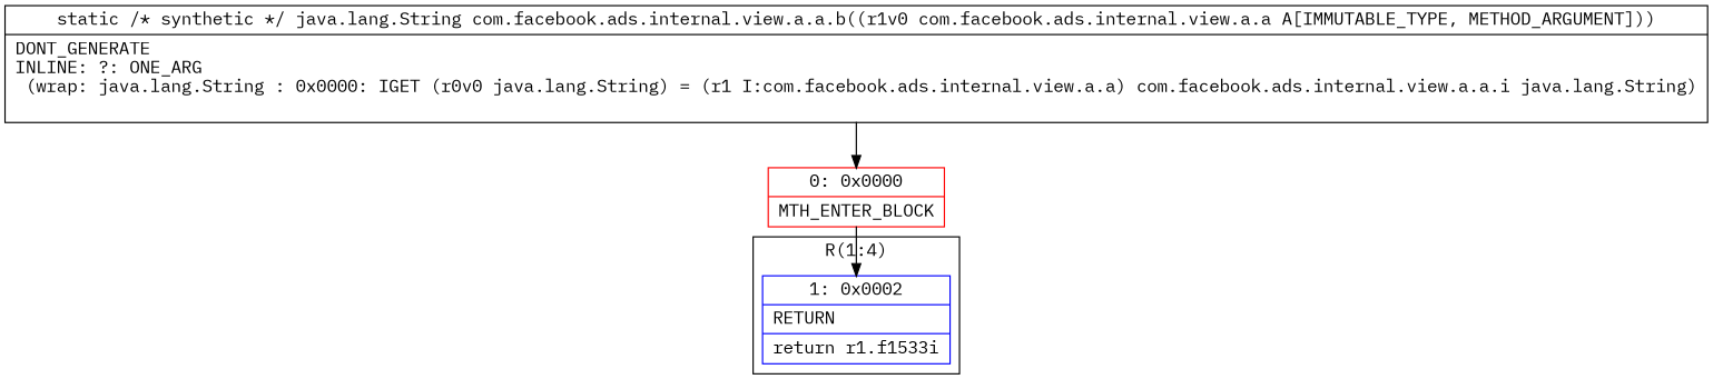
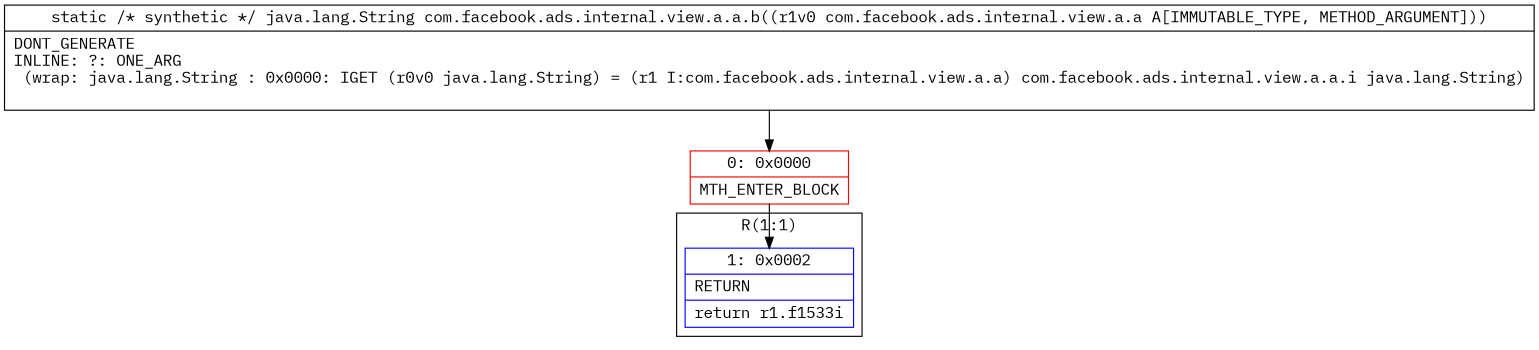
  digraph {
    fontname="IBM Plex Mono"
    node [shape=record fontname="IBM Plex Mono"]
    edge [fontname="IBM Plex Mono"]
    n1 [color=blue label="{1\:\ 0x0002|RETURN\l|return r1.f1533i\l}"]
    n2 [color=red label="{0\:\ 0x0000|MTH_ENTER_BLOCK\l}"]
    n3 [label="{static \/* synthetic *\/ java.lang.String com.facebook.ads.internal.view.a.a.b((r1v0 com.facebook.ads.internal.view.a.a A[IMMUTABLE_TYPE, METHOD_ARGUMENT]))  | DONT_GENERATE\lINLINE: ?: ONE_ARG  \l  (wrap: java.lang.String : 0x0000: IGET  (r0v0 java.lang.String) = (r1 I:com.facebook.ads.internal.view.a.a) com.facebook.ads.internal.view.a.a.i java.lang.String)\l\l}"]
    subgraph cluster_1 {
-     label="R(1:4)"
+     label="R(1:1)"
      n1
    }
    n2 -> n1
    n3 -> n2
  }
